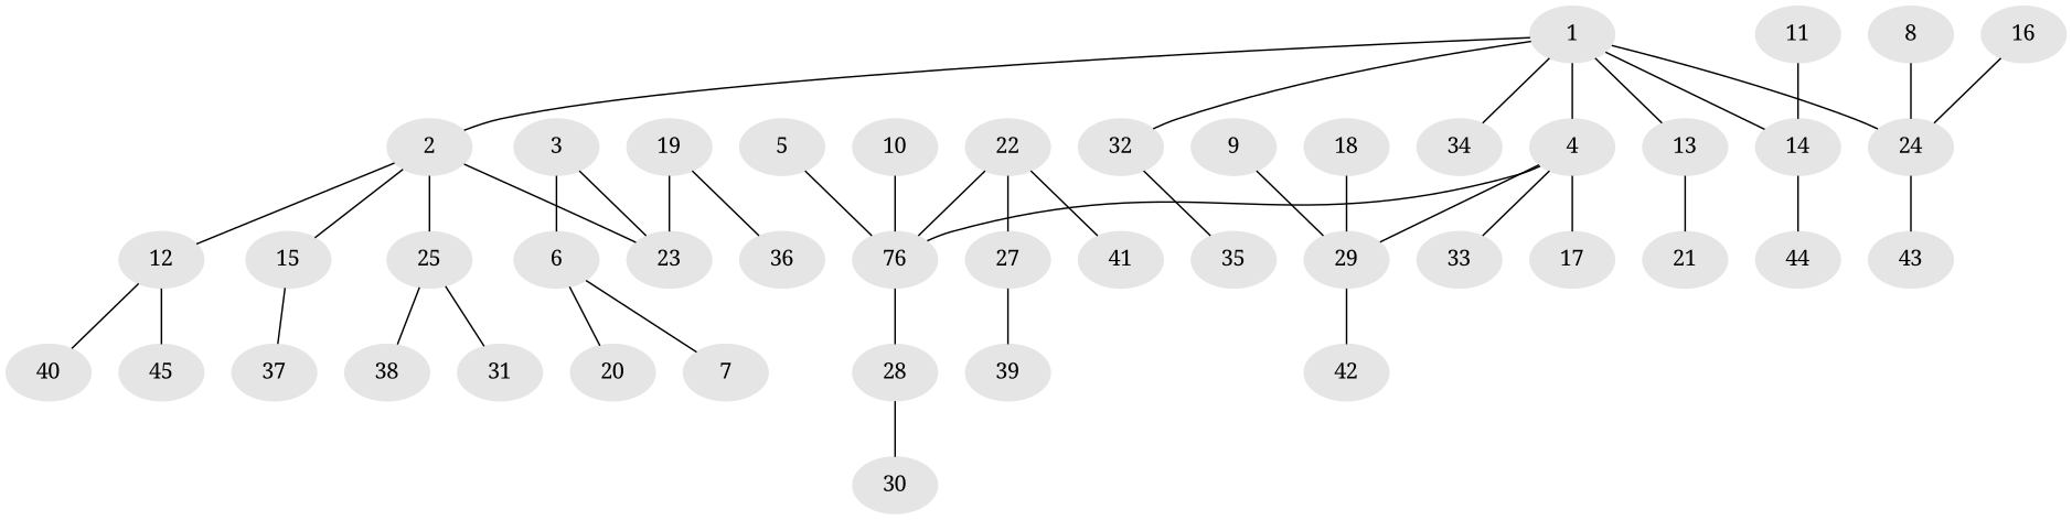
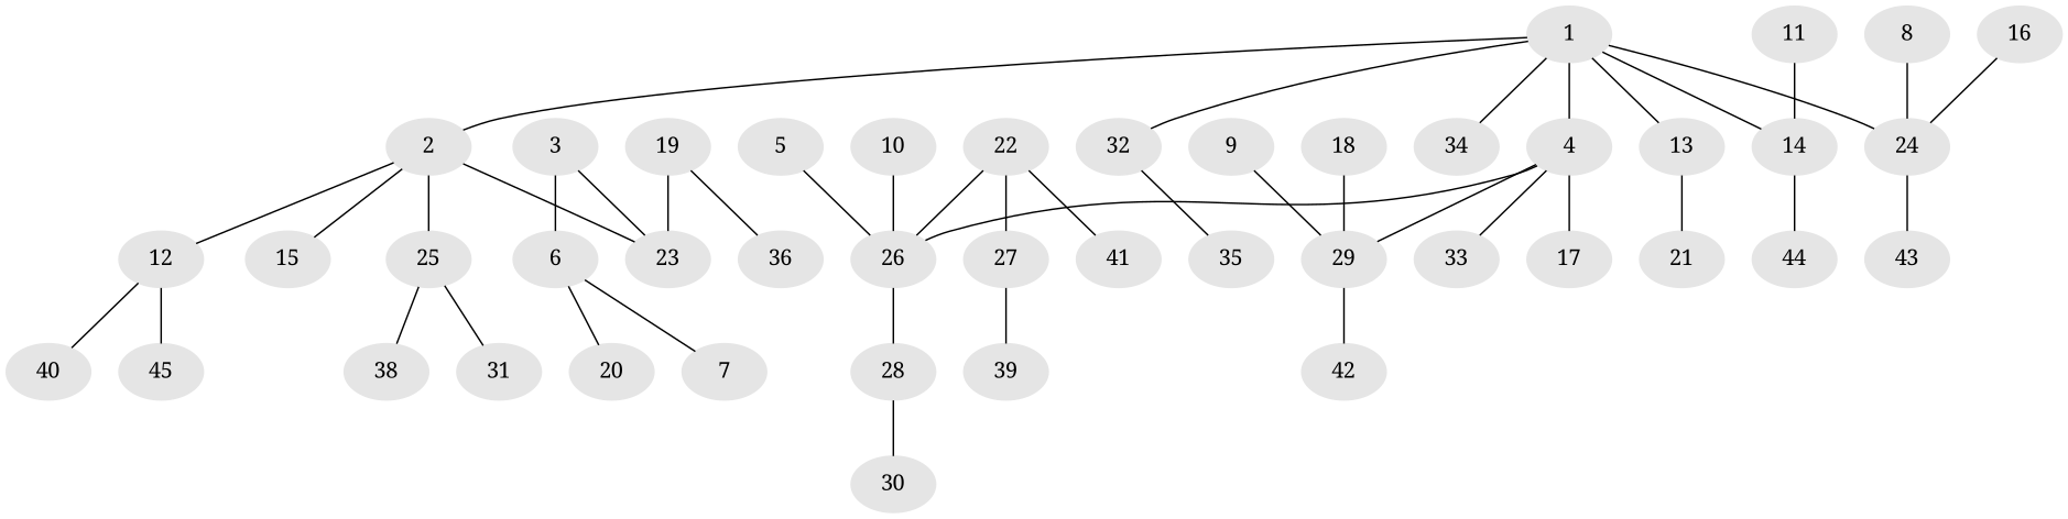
  graph {
    fontname="Noto Serif"
    node [color=gray90 fontname="Noto Serif" style=filled]
    edge [fontname="Noto Serif" weight=1.0]
    1
    2
    4
    13
    14
    24
    32
    34
    12
    15
    23
    25
    17
-   26 [label=76]
+   26
    29
    33
    21
    44
    43
    35
    40
    45
-   37
    31
    38
    3
    6
    7
    20
    28
    42
    5
    8
    9
    10
    11
    16
    18
    19
    36
    22
    27
    41
    39
    30
    1 -- 2
    1 -- 4
    1 -- 13
    1 -- 14
    1 -- 24
    1 -- 32
    1 -- 34
    2 -- 12
    2 -- 15
    2 -- 23
    2 -- 25
    4 -- 17
    4 -- 26
    4 -- 29
    4 -- 33
    13 -- 21
    14 -- 44
    24 -- 43
    32 -- 35
    12 -- 40
    12 -- 45
-   15 -- 37
    25 -- 31
    25 -- 38
    26 -- 28
    29 -- 42
    3 -- 23
    3 -- 6
    6 -- 7
    6 -- 20
    28 -- 30
    5 -- 26
    8 -- 24
    9 -- 29
    10 -- 26
    11 -- 14
    16 -- 24
    18 -- 29
    19 -- 23
    19 -- 36
    22 -- 26
    22 -- 27
    22 -- 41
    27 -- 39
  }
